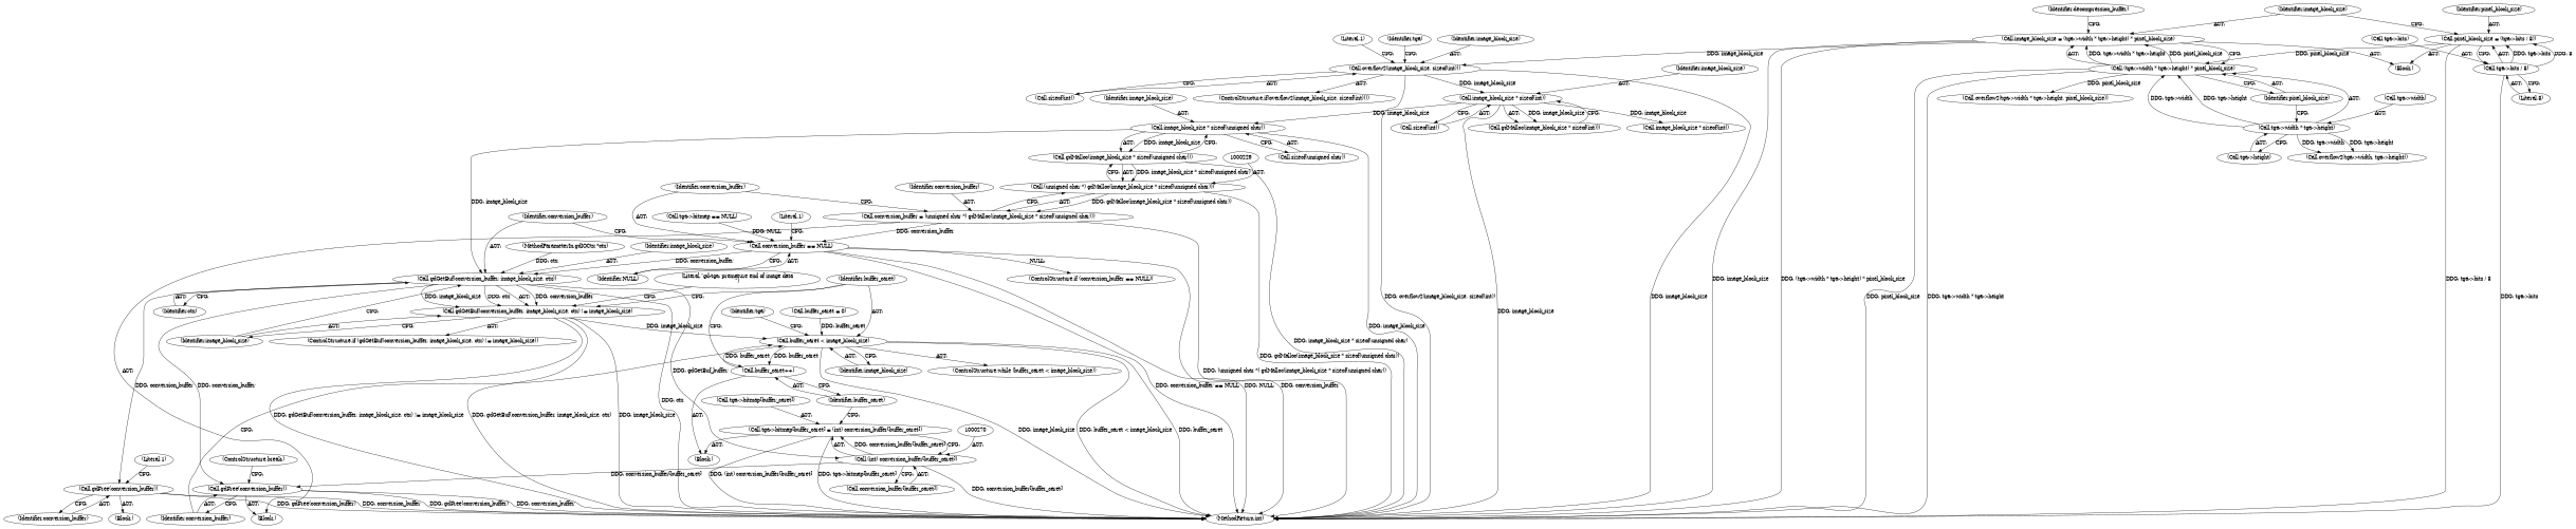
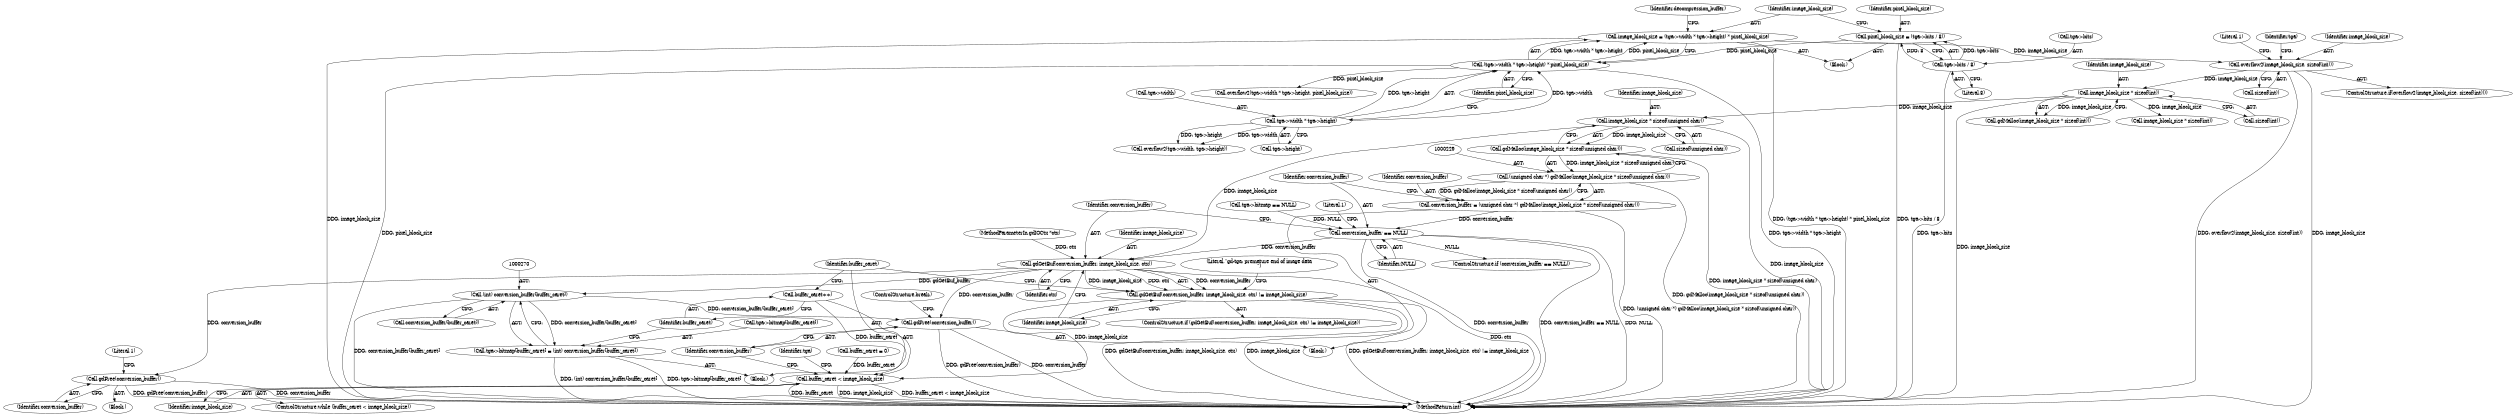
  digraph {
    n1 [label="(Call,image_block_size * sizeof(unsigned char))"]
    n2 [label="(Call,gdMalloc(image_block_size * sizeof(unsigned char)))"]
    n3 [label="(Call,gdGetBuf(conversion_buffer, image_block_size, ctx))"]
    n4 [label="(Call,sizeof(unsigned char))"]
    n5 [label="(MethodReturn,int)"]
    n6 [label="(Call,(unsigned char *) gdMalloc(image_block_size * sizeof(unsigned char)))"]
    n7 [label="(Call,gdGetBuf(conversion_buffer, image_block_size, ctx) != image_block_size)"]
    n8 [label="(Call,gdFree(conversion_buffer))"]
    n9 [label="(Call,(int) conversion_buffer[buffer_caret])"]
    n10 [label="(Call,gdFree(conversion_buffer))"]
    n11 [label="(Identifier,ctx)"]
    n12 [label="(Call,image_block_size * sizeof(int))"]
    n13 [label="(Call,gdMalloc(image_block_size * sizeof(int)))"]
    n14 [label="(Call,image_block_size * sizeof(int))"]
    n15 [label="(Call,sizeof(int))"]
    n16 [label="(Call,overflow2(image_block_size, sizeof(int)))"]
    n17 [label="(ControlStructure,if(overflow2(image_block_size, sizeof(int))))"]
    n18 [label="(Call,sizeof(int))"]
    n19 [label="(Call,image_block_size = (tga->width * tga->height) * pixel_block_size)"]
    n20 [label="(Call,(tga->width * tga->height) * pixel_block_size)"]
    n21 [label="(Block,)"]
    n22 [label="(Identifier,pixel_block_size)"]
    n23 [label="(Call,overflow2(tga->width * tga->height, pixel_block_size))"]
    n24 [label="(Call,tga->width * tga->height)"]
    n25 [label="(Call,overflow2(tga->width, tga->height))"]
    n26 [label="(Call,tga->height)"]
    n27 [label="(Call,pixel_block_size = (tga->bits / 8))"]
    n28 [label="(Call,tga->bits / 8)"]
    n29 [label="(Literal,8)"]
    n30 [label="(Call,conversion_buffer = (unsigned char *) gdMalloc(image_block_size * sizeof(unsigned char)))"]
    n31 [label="(Call,conversion_buffer == NULL)"]
    n32 [label="(Block,)"]
    n33 [label="(ControlStructure,if (conversion_buffer == NULL))"]
    n34 [label="(Identifier,NULL)"]
    n35 [label="(Call,buffer_caret < image_block_size)"]
    n36 [label="(Identifier,image_block_size)"]
    n37 [label="(ControlStructure,if (gdGetBuf(conversion_buffer, image_block_size, ctx) != image_block_size))"]
    n38 [label="(Identifier,conversion_buffer)"]
    n39 [label="(Block,)"]
    n40 [label="(Call,tga->bitmap[buffer_caret] = (int) conversion_buffer[buffer_caret])"]
    n41 [label="(Call,conversion_buffer[buffer_caret])"]
    n42 [label="(Identifier,conversion_buffer)"]
    n43 [label="(Call,buffer_caret++)"]
    n44 [label="(ControlStructure,while (buffer_caret < image_block_size))"]
    n45 [label="(Identifier,image_block_size)"]
    n46 [label="(Identifier,buffer_caret)"]
    n47 [label="(Block,)"]
    n48 [label="(Identifier,image_block_size)"]
    n49 [label="(Identifier,tga)"]
    n50 [label="(Identifier,image_block_size)"]
    n51 [label="(MethodParameterIn,gdIOCtx *ctx)"]
    n52 [label="(Literal,1)"]
    n53 [label="(Call,tga->width)"]
    n54 [label="(Identifier,pixel_block_size)"]
    n55 [label="(Identifier,conversion_buffer)"]
    n56 [label="(Identifier,image_block_size)"]
    n57 [label="(Identifier,decompression_buffer)"]
    n58 [label="(Identifier,buffer_caret)"]
    n59 [label="(Call,tga->bits)"]
    n60 [label="(Call,buffer_caret = 0)"]
    n61 [label="(Call,tga->bitmap == NULL)"]
    n62 [label="(Literal,1)"]
    n63 [label="(Identifier,tga)"]
    n64 [label="(ControlStructure,break;)"]
    n65 [label="(Literal,1)"]
    n66 [label="(Identifier,image_block_size)"]
    n67 [label="(Call,tga->bitmap[buffer_caret])"]
    n68 [label="(Identifier,image_block_size)"]
    n69 [label="(Identifier,conversion_buffer)"]
    n70 [label="(Literal,\"gd-tga: premature end of image data\n\")"]
    n71 [label="(Identifier,conversion_buffer)"]
    1000229
    1000270
    n1 -> n2 [label="AST: "]
    n1 -> n2 [label="DDG: image_block_size"]
    n1 -> n3 [label="DDG: image_block_size"]
    n1 -> n4 [label="CFG: "]
    n1 -> n5 [label="DDG: image_block_size"]
    n2 -> n1 [label="CFG: "]
    n2 -> n5 [label="DDG: image_block_size * sizeof(unsigned char)"]
    n2 -> n6 [label="AST: "]
    n2 -> n6 [label="DDG: image_block_size * sizeof(unsigned char)"]
    n3 -> n5 [label="DDG: ctx"]
    n3 -> n7 [label="AST: "]
    n3 -> n7 [label="DDG: conversion_buffer"]
    n3 -> n7 [label="DDG: image_block_size"]
    n3 -> n7 [label="DDG: ctx"]
    n3 -> n8 [label="DDG: conversion_buffer"]
    n3 -> n9 [label="DDG: gdGetBuf_buffer"]
    n3 -> n10 [label="DDG: conversion_buffer"]
    n3 -> n11 [label="CFG: "]
    n4 -> n1 [label="AST: "]
    n6 -> n2 [label="CFG: "]
    n6 -> n5 [label="DDG: gdMalloc(image_block_size * sizeof(unsigned char))"]
    n6 -> n30 [label="AST: "]
    n6 -> n30 [label="DDG: gdMalloc(image_block_size * sizeof(unsigned char))"]
    n7 -> n5 [label="DDG: gdGetBuf(conversion_buffer, image_block_size, ctx) != image_block_size"]
    n7 -> n5 [label="DDG: gdGetBuf(conversion_buffer, image_block_size, ctx)"]
    n7 -> n5 [label="DDG: image_block_size"]
    n7 -> n35 [label="DDG: image_block_size"]
    n7 -> n36 [label="CFG: "]
    n7 -> n37 [label="AST: "]
    n8 -> n5 [label="DDG: gdFree(conversion_buffer)"]
    n8 -> n5 [label="DDG: conversion_buffer"]
    n8 -> n38 [label="CFG: "]
    n8 -> n39 [label="AST: "]
    n9 -> n5 [label="DDG: conversion_buffer[buffer_caret]"]
    n9 -> n10 [label="DDG: conversion_buffer[buffer_caret]"]
    n9 -> n40 [label="AST: "]
    n9 -> n40 [label="DDG: conversion_buffer[buffer_caret]"]
    n9 -> n41 [label="CFG: "]
    n10 -> n5 [label="DDG: gdFree(conversion_buffer)"]
    n10 -> n5 [label="DDG: conversion_buffer"]
    n10 -> n32 [label="AST: "]
    n10 -> n42 [label="CFG: "]
    n11 -> n3 [label="AST: "]
    n12 -> n1 [label="DDG: image_block_size"]
    n12 -> n5 [label="DDG: image_block_size"]
    n12 -> n13 [label="AST: "]
    n12 -> n13 [label="DDG: image_block_size"]
    n12 -> n14 [label="DDG: image_block_size"]
    n12 -> n15 [label="CFG: "]
    n13 -> n12 [label="CFG: "]
    n15 -> n12 [label="AST: "]
    n16 -> n5 [label="DDG: image_block_size"]
    n16 -> n5 [label="DDG: overflow2(image_block_size, sizeof(int))"]
    n16 -> n12 [label="DDG: image_block_size"]
    n16 -> n17 [label="AST: "]
    n16 -> n18 [label="CFG: "]
    n18 -> n16 [label="AST: "]
    n19 -> n5 [label="DDG: image_block_size"]
    n19 -> n5 [label="DDG: (tga->width * tga->height) * pixel_block_size"]
    n19 -> n16 [label="DDG: image_block_size"]
    n19 -> n20 [label="CFG: "]
    n19 -> n21 [label="AST: "]
    n20 -> n5 [label="DDG: pixel_block_size"]
    n20 -> n5 [label="DDG: tga->width * tga->height"]
    n20 -> n19 [label="AST: "]
    n20 -> n19 [label="DDG: tga->width * tga->height"]
    n20 -> n19 [label="DDG: pixel_block_size"]
    n20 -> n22 [label="CFG: "]
    n20 -> n23 [label="DDG: pixel_block_size"]
    n22 -> n20 [label="AST: "]
    n22 -> n24 [label="CFG: "]
    n24 -> n20 [label="AST: "]
    n24 -> n20 [label="DDG: tga->width"]
    n24 -> n20 [label="DDG: tga->height"]
    n24 -> n25 [label="DDG: tga->width"]
    n24 -> n25 [label="DDG: tga->height"]
    n24 -> n26 [label="CFG: "]
    n26 -> n24 [label="AST: "]
    n27 -> n5 [label="DDG: tga->bits / 8"]
    n27 -> n20 [label="DDG: pixel_block_size"]
    n27 -> n21 [label="AST: "]
    n27 -> n28 [label="CFG: "]
    n28 -> n5 [label="DDG: tga->bits"]
    n28 -> n27 [label="AST: "]
    n28 -> n27 [label="DDG: tga->bits"]
    n28 -> n27 [label="DDG: 8"]
    n28 -> n29 [label="CFG: "]
    n29 -> n28 [label="AST: "]
    n30 -> n5 [label="DDG: (unsigned char *) gdMalloc(image_block_size * sizeof(unsigned char))"]
    n30 -> n6 [label="CFG: "]
    n30 -> n31 [label="DDG: conversion_buffer"]
    n30 -> n32 [label="AST: "]
    n31 -> n3 [label="DDG: conversion_buffer"]
    n31 -> n5 [label="DDG: conversion_buffer"]
    n31 -> n5 [label="DDG: conversion_buffer == NULL"]
    n31 -> n5 [label="DDG: NULL"]
    n31 -> n33 [label="NULL: "]
    n31 -> n34 [label="CFG: "]
    n34 -> n31 [label="AST: "]
    n35 -> n5 [label="DDG: buffer_caret < image_block_size"]
    n35 -> n5 [label="DDG: buffer_caret"]
    n35 -> n5 [label="DDG: image_block_size"]
-   n35 -> n43 [label="DDG: buffer_caret"]
    n35 -> n44 [label="AST: "]
    n35 -> n45 [label="CFG: "]
    n36 -> n3 [label="CFG: "]
    n36 -> n7 [label="AST: "]
    n38 -> n8 [label="AST: "]
    n40 -> n5 [label="DDG: (int) conversion_buffer[buffer_caret]"]
    n40 -> n5 [label="DDG: tga->bitmap[buffer_caret]"]
    n40 -> n9 [label="CFG: "]
    n40 -> n47 [label="AST: "]
    n41 -> n9 [label="AST: "]
    n42 -> n10 [label="AST: "]
    n42 -> n35 [label="CFG: "]
    n43 -> n35 [label="DDG: buffer_caret"]
    n43 -> n46 [label="CFG: "]
    n43 -> n47 [label="AST: "]
    n45 -> n35 [label="AST: "]
    n46 -> n40 [label="CFG: "]
    n46 -> n43 [label="AST: "]
    n48 -> n19 [label="AST: "]
    n48 -> n27 [label="CFG: "]
    n49 -> n35 [label="CFG: "]
    n50 -> n12 [label="AST: "]
    n51 -> n3 [label="DDG: ctx"]
    n52 -> n16 [label="CFG: "]
    n53 -> n24 [label="AST: "]
    n54 -> n27 [label="AST: "]
    n55 -> n3 [label="AST: "]
    n55 -> n31 [label="CFG: "]
    n56 -> n3 [label="AST: "]
    n57 -> n19 [label="CFG: "]
    n58 -> n7 [label="CFG: "]
    n58 -> n35 [label="AST: "]
    n58 -> n43 [label="CFG: "]
    n59 -> n28 [label="AST: "]
    n60 -> n35 [label="DDG: buffer_caret"]
    n61 -> n31 [label="DDG: NULL"]
    n62 -> n8 [label="CFG: "]
    n63 -> n16 [label="CFG: "]
    n64 -> n10 [label="CFG: "]
    n65 -> n31 [label="CFG: "]
    n66 -> n16 [label="AST: "]
    n67 -> n40 [label="AST: "]
    n68 -> n1 [label="AST: "]
    n69 -> n30 [label="CFG: "]
    n69 -> n31 [label="AST: "]
    n70 -> n7 [label="CFG: "]
    n71 -> n30 [label="AST: "]
    1000229 -> n6 [label="AST: "]
    1000270 -> n9 [label="AST: "]
  }
